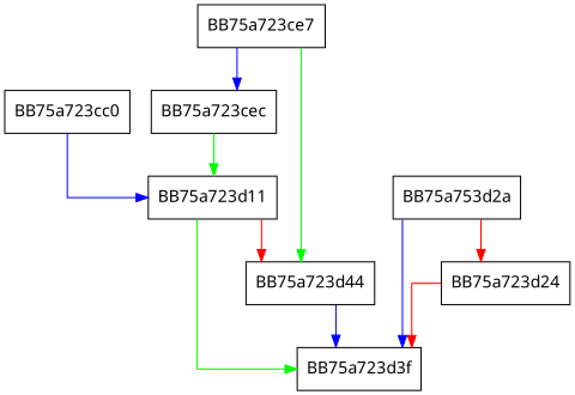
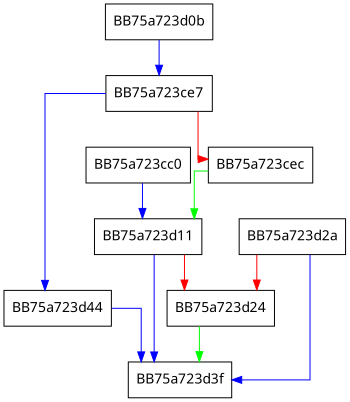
  digraph {
    fontname="Noto Sans"
    splines=ortho
    node [fontname="Noto Sans" shape=box]
    edge [color=blue fontname="Noto Sans"]
    BB75a723cc0
    BB75a723d11
    BB75a723ce7
    BB75a723d44
    BB75a723cec
    BB75a723d3f
    BB75a723d24
-   BB75a723d2a [label=BB75a753d2a]
+   BB75a723d0b
+   BB75a723d2a
    BB75a723cc0 -> BB75a723d11
-   BB75a723d11 -> BB75a723d3f [color=green]
-   BB75a723d11 -> BB75a723d44 [color=red]
-   BB75a723ce7 -> BB75a723d44 [color=green]
-   BB75a723ce7 -> BB75a723cec
+   BB75a723d11 -> BB75a723d3f
+   BB75a723d11 -> BB75a723d24 [color=red]
+   BB75a723ce7 -> BB75a723d44
+   BB75a723ce7 -> BB75a723cec [color=red]
    BB75a723d44 -> BB75a723d3f
    BB75a723cec -> BB75a723d11 [color=green]
-   BB75a723d24 -> BB75a723d3f [color=red]
+   BB75a723d24 -> BB75a723d3f [color=green]
+   BB75a723d0b -> BB75a723ce7
    BB75a723d2a -> BB75a723d3f
    BB75a723d2a -> BB75a723d24 [color=red]
  }
